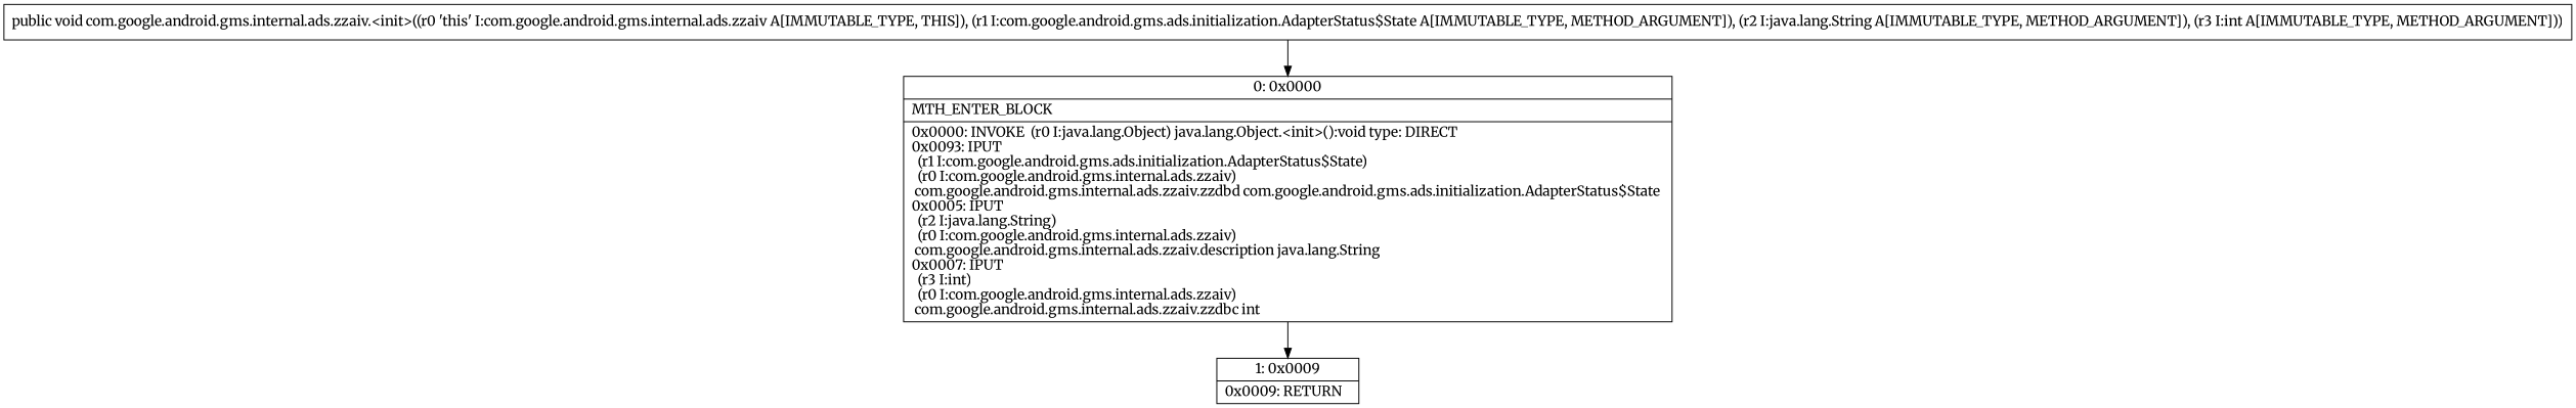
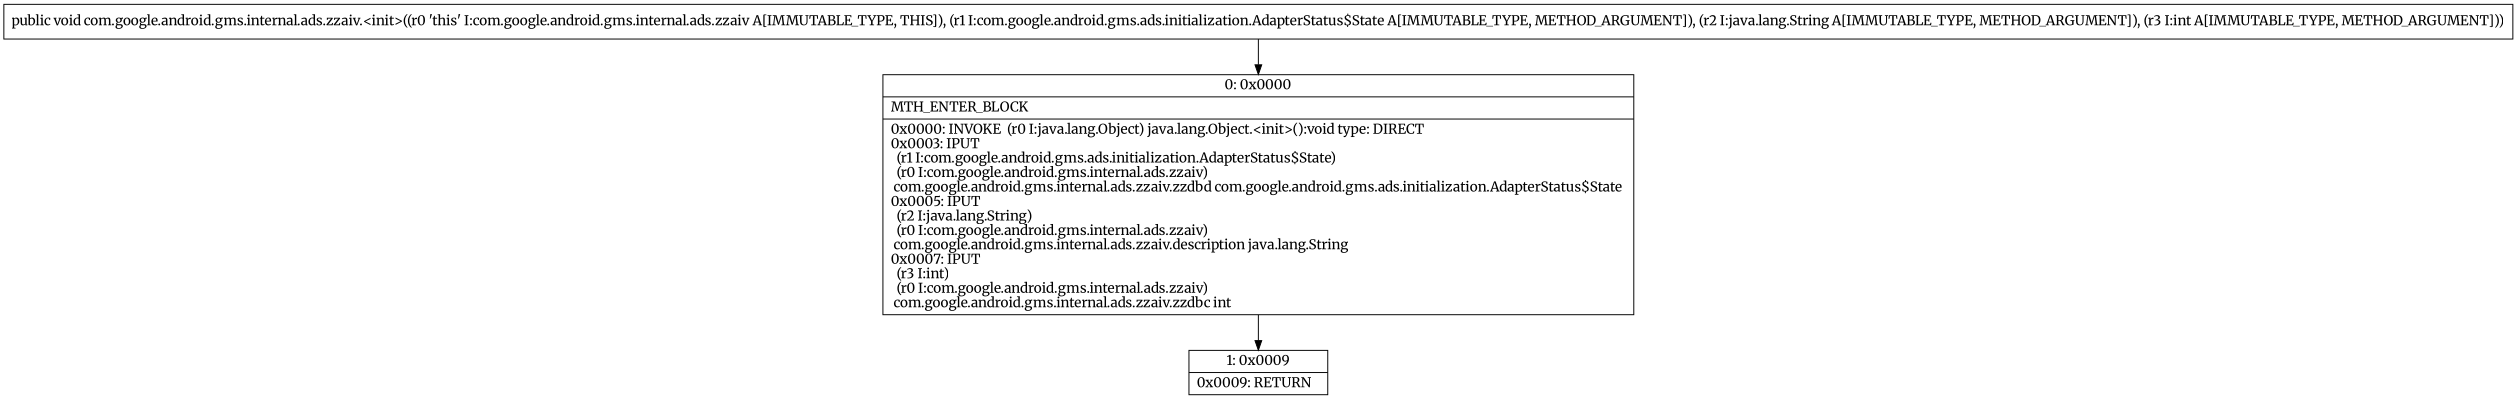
  digraph {
    fontname=Merriweather
    node [shape=record fontname=Merriweather]
    edge [fontname=Merriweather]
-   n1 [label="{0\:\ 0x0000|MTH_ENTER_BLOCK\l|0x0000: INVOKE  (r0 I:java.lang.Object) java.lang.Object.\<init\>():void type: DIRECT \l0x0093: IPUT  \l  (r1 I:com.google.android.gms.ads.initialization.AdapterStatus$State)\l  (r0 I:com.google.android.gms.internal.ads.zzaiv)\l com.google.android.gms.internal.ads.zzaiv.zzdbd com.google.android.gms.ads.initialization.AdapterStatus$State \l0x0005: IPUT  \l  (r2 I:java.lang.String)\l  (r0 I:com.google.android.gms.internal.ads.zzaiv)\l com.google.android.gms.internal.ads.zzaiv.description java.lang.String \l0x0007: IPUT  \l  (r3 I:int)\l  (r0 I:com.google.android.gms.internal.ads.zzaiv)\l com.google.android.gms.internal.ads.zzaiv.zzdbc int \l}"]
+   n1 [label="{0\:\ 0x0000|MTH_ENTER_BLOCK\l|0x0000: INVOKE  (r0 I:java.lang.Object) java.lang.Object.\<init\>():void type: DIRECT \l0x0003: IPUT  \l  (r1 I:com.google.android.gms.ads.initialization.AdapterStatus$State)\l  (r0 I:com.google.android.gms.internal.ads.zzaiv)\l com.google.android.gms.internal.ads.zzaiv.zzdbd com.google.android.gms.ads.initialization.AdapterStatus$State \l0x0005: IPUT  \l  (r2 I:java.lang.String)\l  (r0 I:com.google.android.gms.internal.ads.zzaiv)\l com.google.android.gms.internal.ads.zzaiv.description java.lang.String \l0x0007: IPUT  \l  (r3 I:int)\l  (r0 I:com.google.android.gms.internal.ads.zzaiv)\l com.google.android.gms.internal.ads.zzaiv.zzdbc int \l}"]
    n2 [label="{1\:\ 0x0009|0x0009: RETURN   \l}"]
    n3 [label="{public void com.google.android.gms.internal.ads.zzaiv.\<init\>((r0 'this' I:com.google.android.gms.internal.ads.zzaiv A[IMMUTABLE_TYPE, THIS]), (r1 I:com.google.android.gms.ads.initialization.AdapterStatus$State A[IMMUTABLE_TYPE, METHOD_ARGUMENT]), (r2 I:java.lang.String A[IMMUTABLE_TYPE, METHOD_ARGUMENT]), (r3 I:int A[IMMUTABLE_TYPE, METHOD_ARGUMENT])) }"]
    n1 -> n2
    n3 -> n1
  }
